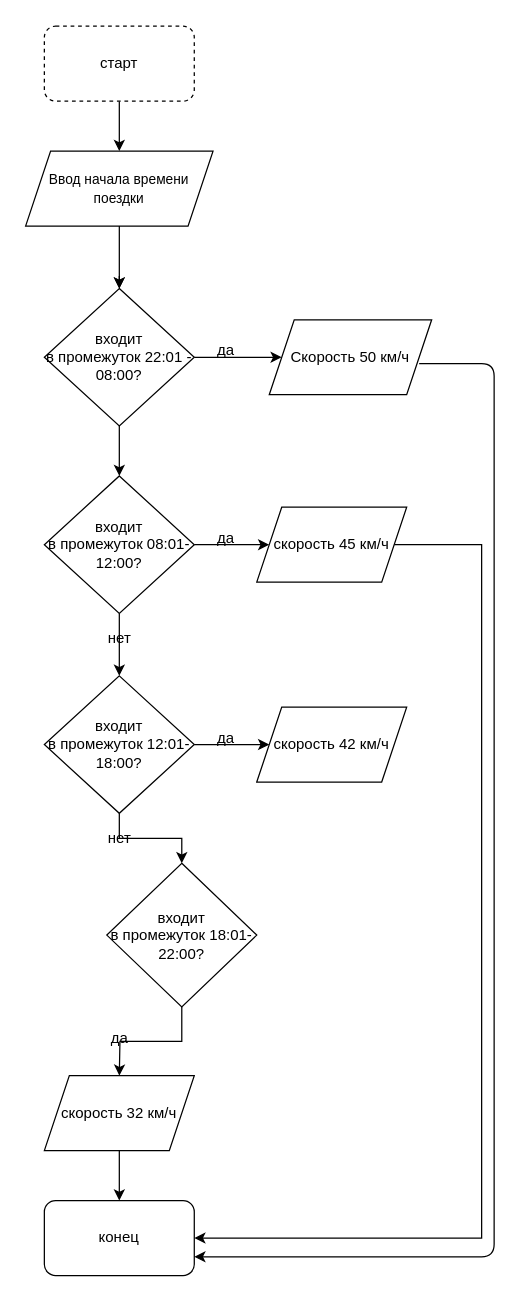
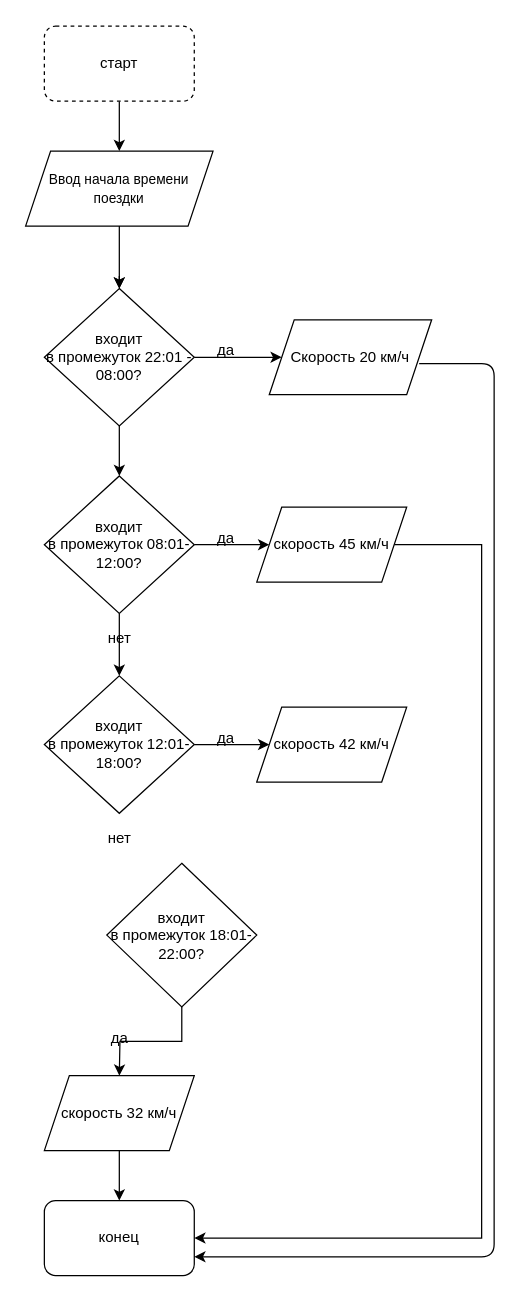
  <mxCell id="0" />
  <mxCell id="1" parent="0" />
  <mxCell id="2" value="" style="edgeStyle=orthogonalEdgeStyle;rounded=0;orthogonalLoop=1;jettySize=auto;html=1;" edge="1" parent="1" source="3"><mxGeometry relative="1" as="geometry"><mxPoint x="95" y="120" as="targetPoint" /></mxGeometry></mxCell>
  <mxCell id="3" value="старт" style="rounded=1;whiteSpace=wrap;html=1;dashed=1;" vertex="1" parent="1"><mxGeometry x="35" y="20" width="120" height="60" as="geometry" /></mxCell>
  <mxCell id="4" value="" style="edgeStyle=orthogonalEdgeStyle;rounded=0;orthogonalLoop=1;jettySize=auto;html=1;entryX=0.5;entryY=0;entryDx=0;entryDy=0;" edge="1" parent="1" source="5" target="9"><mxGeometry relative="1" as="geometry"><mxPoint x="95" y="230" as="targetPoint" /></mxGeometry></mxCell>
  <mxCell id="5" value="&lt;font style=&quot;font-size: 11px&quot;&gt;Ввод начала времени&lt;br&gt;поездки&lt;/font&gt;" style="shape=parallelogram;perimeter=parallelogramPerimeter;whiteSpace=wrap;html=1;fixedSize=1;" vertex="1" parent="1"><mxGeometry x="20" y="120" width="150" height="60" as="geometry" /></mxCell>
  <mxCell id="6" value="" style="edgeStyle=orthogonalEdgeStyle;rounded=0;orthogonalLoop=1;jettySize=auto;html=1;" edge="1" parent="1" source="9" target="10"><mxGeometry relative="1" as="geometry" /></mxCell>
  <mxCell id="7" value="" style="edgeStyle=orthogonalEdgeStyle;rounded=0;orthogonalLoop=1;jettySize=auto;html=1;exitX=0.5;exitY=1;exitDx=0;exitDy=0;" edge="1" parent="1" source="9"><mxGeometry relative="1" as="geometry"><mxPoint x="95" y="650" as="sourcePoint" /><mxPoint x="95" y="380" as="targetPoint" /><Array as="points"><mxPoint x="95" y="380" /><mxPoint x="95" y="380" /></Array></mxGeometry></mxCell>
  <mxCell id="8" value="" style="edgeStyle=orthogonalEdgeStyle;rounded=0;orthogonalLoop=1;jettySize=auto;html=1;entryX=0.5;entryY=0;entryDx=0;entryDy=0;" edge="1" parent="1" target="9"><mxGeometry relative="1" as="geometry"><mxPoint x="95" y="220" as="sourcePoint" /></mxGeometry></mxCell>
  <mxCell id="9" value="входит &lt;br&gt;в промежуток 22:01 - 08:00?" style="rhombus;whiteSpace=wrap;html=1;" vertex="1" parent="1"><mxGeometry x="35" y="230" width="120" height="110" as="geometry" /></mxCell>
- <mxCell id="10" value="Скорость 50 км/ч" style="shape=parallelogram;perimeter=parallelogramPerimeter;whiteSpace=wrap;html=1;fixedSize=1;" vertex="1" parent="1"><mxGeometry x="215" y="255" width="130" height="60" as="geometry" /></mxCell>
+ <mxCell id="10" value="Скорость 20 км/ч" style="shape=parallelogram;perimeter=parallelogramPerimeter;whiteSpace=wrap;html=1;fixedSize=1;" vertex="1" parent="1"><mxGeometry x="215" y="255" width="130" height="60" as="geometry" /></mxCell>
  <mxCell id="11" value="" style="edgeStyle=orthogonalEdgeStyle;rounded=0;orthogonalLoop=1;jettySize=auto;html=1;" edge="1" parent="1" source="13" target="16"><mxGeometry relative="1" as="geometry" /></mxCell>
  <mxCell id="12" value="" style="edgeStyle=orthogonalEdgeStyle;rounded=0;orthogonalLoop=1;jettySize=auto;html=1;" edge="1" parent="1" source="13"><mxGeometry relative="1" as="geometry"><mxPoint x="95" y="540" as="targetPoint" /></mxGeometry></mxCell>
  <mxCell id="13" value="входит &lt;br&gt;в промежуток 08:01-12:00?" style="rhombus;whiteSpace=wrap;html=1;" vertex="1" parent="1"><mxGeometry x="35" y="380" width="120" height="110" as="geometry" /></mxCell>
  <mxCell id="14" value="да" style="text;html=1;align=center;verticalAlign=middle;resizable=0;points=[];autosize=1;" vertex="1" parent="1"><mxGeometry x="165" y="270" width="30" height="20" as="geometry" /></mxCell>
  <mxCell id="15" style="edgeStyle=orthogonalEdgeStyle;rounded=0;orthogonalLoop=1;jettySize=auto;html=1;exitX=1;exitY=0.5;exitDx=0;exitDy=0;entryX=1;entryY=0.5;entryDx=0;entryDy=0;" edge="1" parent="1" source="16" target="25"><mxGeometry relative="1" as="geometry"><mxPoint x="375" y="1020" as="targetPoint" /><Array as="points"><mxPoint x="385" y="435" /><mxPoint x="385" y="990" /></Array></mxGeometry></mxCell>
  <mxCell id="16" value="скорость 45 км/ч" style="shape=parallelogram;perimeter=parallelogramPerimeter;whiteSpace=wrap;html=1;fixedSize=1;" vertex="1" parent="1"><mxGeometry x="205" y="405" width="120" height="60" as="geometry" /></mxCell>
- <mxCell id="17" value="" style="edgeStyle=orthogonalEdgeStyle;rounded=0;orthogonalLoop=1;jettySize=auto;html=1;" edge="1" parent="1" source="19" target="21"><mxGeometry relative="1" as="geometry" /></mxCell>
  <mxCell id="18" value="" style="edgeStyle=orthogonalEdgeStyle;rounded=0;orthogonalLoop=1;jettySize=auto;html=1;" edge="1" parent="1" source="19" target="22"><mxGeometry relative="1" as="geometry" /></mxCell>
  <mxCell id="19" value="входит &lt;br&gt;в промежуток 12:01-18:00?" style="rhombus;whiteSpace=wrap;html=1;" vertex="1" parent="1"><mxGeometry x="35" y="540" width="120" height="110" as="geometry" /></mxCell>
  <mxCell id="20" value="" style="edgeStyle=orthogonalEdgeStyle;rounded=0;orthogonalLoop=1;jettySize=auto;html=1;" edge="1" parent="1" source="21"><mxGeometry relative="1" as="geometry"><mxPoint x="95" y="860" as="targetPoint" /></mxGeometry></mxCell>
  <mxCell id="21" value="&lt;span&gt;входит&lt;br&gt;в промежуток 18:01-22:00?&lt;/span&gt;" style="rhombus;whiteSpace=wrap;html=1;" vertex="1" parent="1"><mxGeometry x="85" y="690" width="120" height="115" as="geometry" /></mxCell>
  <mxCell id="22" value="скорость 42 км/ч" style="shape=parallelogram;perimeter=parallelogramPerimeter;whiteSpace=wrap;html=1;fixedSize=1;" vertex="1" parent="1"><mxGeometry x="205" y="565" width="120" height="60" as="geometry" /></mxCell>
  <mxCell id="23" value="" style="edgeStyle=orthogonalEdgeStyle;rounded=0;orthogonalLoop=1;jettySize=auto;html=1;" edge="1" parent="1" source="24"><mxGeometry relative="1" as="geometry"><mxPoint x="95" y="960" as="targetPoint" /></mxGeometry></mxCell>
  <mxCell id="24" value="скорость 32 км/ч" style="shape=parallelogram;perimeter=parallelogramPerimeter;whiteSpace=wrap;html=1;fixedSize=1;" vertex="1" parent="1"><mxGeometry x="35" y="860" width="120" height="60" as="geometry" /></mxCell>
  <mxCell id="25" value="конец" style="rounded=1;whiteSpace=wrap;html=1;" vertex="1" parent="1"><mxGeometry x="35" y="960" width="120" height="60" as="geometry" /></mxCell>
  <mxCell id="26" value="да" style="text;html=1;align=center;verticalAlign=middle;resizable=0;points=[];autosize=1;" vertex="1" parent="1"><mxGeometry x="165" y="420" width="30" height="20" as="geometry" /></mxCell>
  <mxCell id="27" value="да" style="text;html=1;align=center;verticalAlign=middle;resizable=0;points=[];autosize=1;" vertex="1" parent="1"><mxGeometry x="80" y="820" width="30" height="20" as="geometry" /></mxCell>
  <mxCell id="28" value="да" style="text;html=1;align=center;verticalAlign=middle;resizable=0;points=[];autosize=1;" vertex="1" parent="1"><mxGeometry x="165" y="580" width="30" height="20" as="geometry" /></mxCell>
  <mxCell id="29" value="" style="endArrow=classic;html=1;entryX=1;entryY=0.75;entryDx=0;entryDy=0;" edge="1" parent="1" target="25"><mxGeometry width="50" height="50" relative="1" as="geometry"><mxPoint x="335" y="290" as="sourcePoint" /><mxPoint x="405" y="290" as="targetPoint" /><Array as="points"><mxPoint x="395" y="290" /><mxPoint x="395" y="1005" /></Array></mxGeometry></mxCell>
  <mxCell id="30" value="нет" style="text;html=1;align=center;verticalAlign=middle;resizable=0;points=[];autosize=1;" vertex="1" parent="1"><mxGeometry x="80" y="660" width="30" height="20" as="geometry" /></mxCell>
  <mxCell id="31" value="нет" style="text;html=1;align=center;verticalAlign=middle;resizable=0;points=[];autosize=1;" vertex="1" parent="1"><mxGeometry x="80" y="500" width="30" height="20" as="geometry" /></mxCell>
